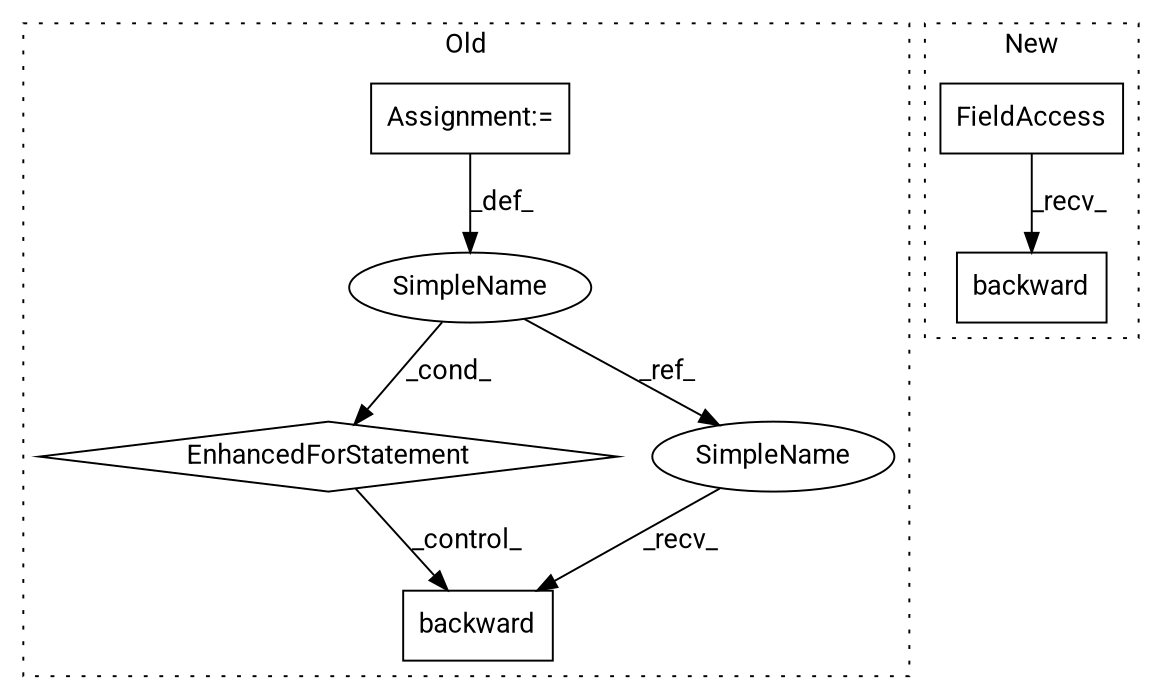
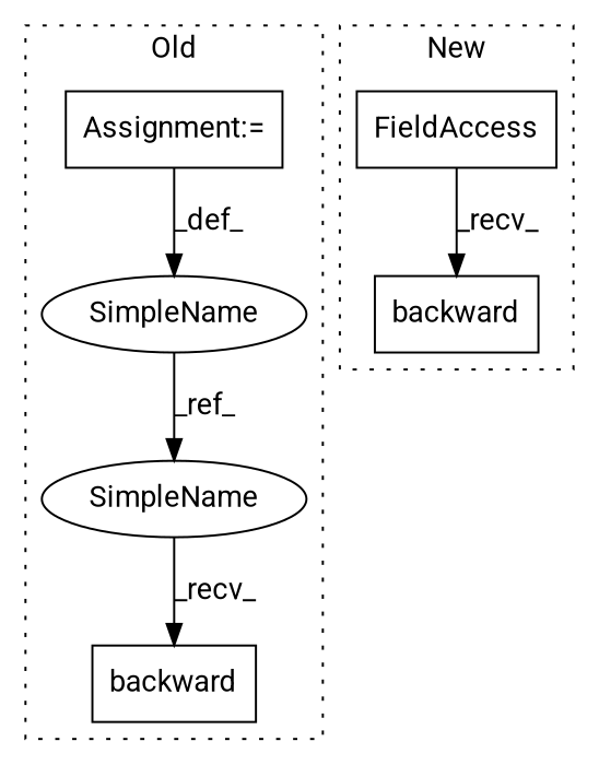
  digraph {
    fontname=Roboto
    node [a=32 l="61,2" s="9288,9361" shape=box fontname=Roboto]
    edge [fontname=Roboto]
-   n1 [a=70 label=EnhancedForStatement shape=diamond]
    n2 [a=7 label="Assignment:="]
    n3 [l=10 label=backward s=9377]
    n4 [a=42 l=1 label=SimpleName s=9353 shape=ellipse]
    n5 [a=42 l=1 label=SimpleName s=9375 shape=ellipse]
    n6 [l="9,1" label=backward s="9370,9383"]
    n7 [a=22 l=14 label=FieldAccess s=9355]
    subgraph cluster_1 {
      label=Old
      style=dotted
-     n1
      n2
      n3
      n4
      n5
    }
    subgraph cluster_2 {
      label=New
      style=dotted
      n6
      n7
    }
-   n1 -> n3 [label=_control_]
    n2 -> n4 [label=_def_]
-   n4 -> n1 [label=_cond_]
    n4 -> n5 [label=_ref_]
    n5 -> n3 [label=_recv_]
    n7 -> n6 [label=_recv_]
  }
